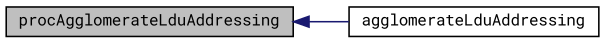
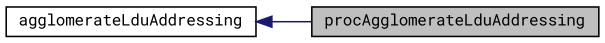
  digraph {
    rankdir=LR
    fontname="Roboto Mono"
    node [color=black fontname="Roboto Mono" fontsize=10 shape=record]
    n1 [fillcolor=grey75 fontcolor=black height=0.2 label=procAgglomerateLduAddressing style=filled width=0.4]
    n2 [height=0.2 label=agglomerateLduAddressing width=0.4]
-   n1 -> n2 [color=midnightblue dir=back fontname="Roboto Mono" fontsize=10 labelfontname=FreeSans labelfontsize=10 style=solid]
+   n2 -> n1 [color=midnightblue dir=back fontname="Roboto Mono" fontsize=10 labelfontname=FreeSans labelfontsize=10 style=solid]
  }
